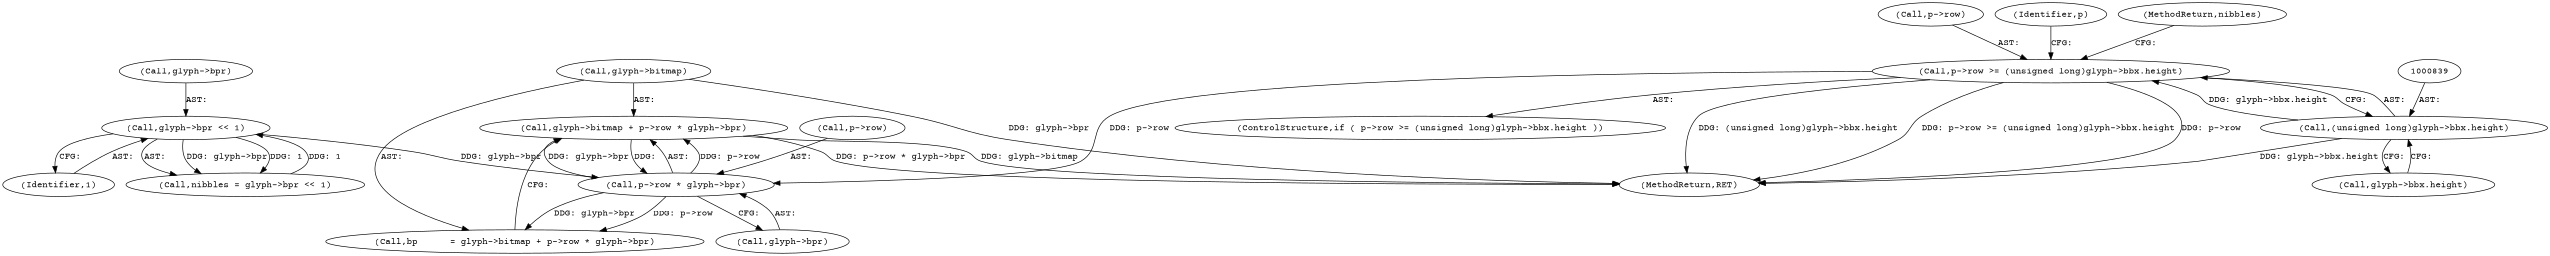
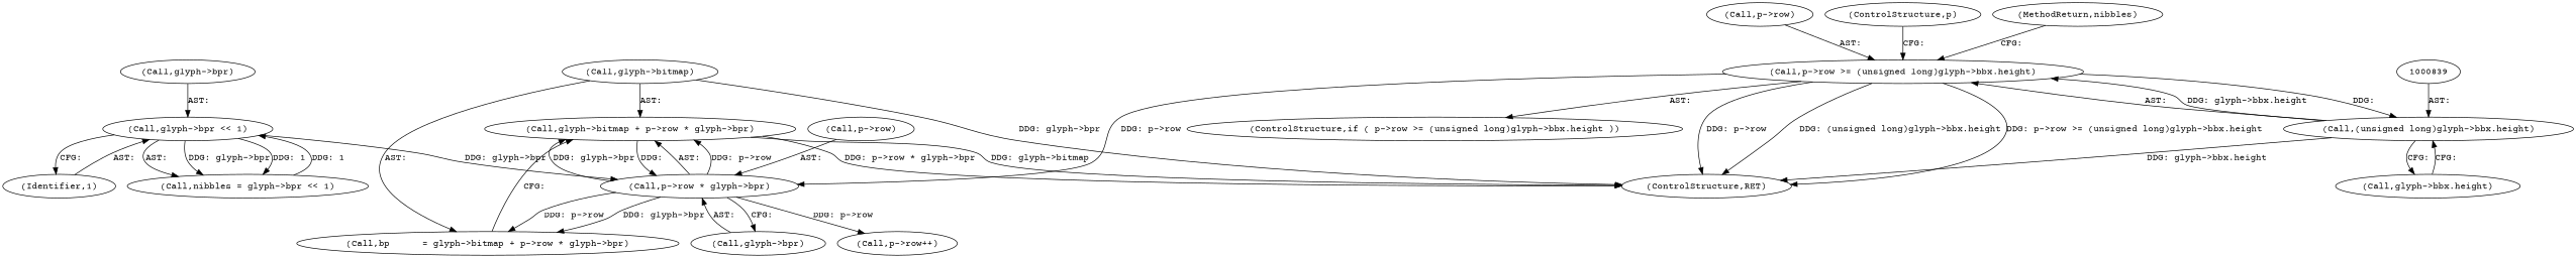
  digraph {
    fontname="Courier Prime"
    node [fontname="Courier Prime"]
    edge [fontname="Courier Prime"]
    n1 [label="(Call,glyph->bitmap + p->row * glyph->bpr)"]
    n2 [label="(Call,p->row * glyph->bpr)"]
-   n3 [label="(MethodReturn,RET)"]
+   n3 [label="(ControlStructure,RET)"]
    n4 [label="(Call,bp      = glyph->bitmap + p->row * glyph->bpr)"]
    n5 [label="(Call,glyph->bpr)"]
+   n6 [label="(Call,p->row++)"]
    n7 [label="(Call,p->row >= (unsigned long)glyph->bbx.height)"]
    n8 [label="(Call,(unsigned long)glyph->bbx.height)"]
    n9 [label="(ControlStructure,if ( p->row >= (unsigned long)glyph->bbx.height ))"]
    n10 [label="(Call,glyph->bbx.height)"]
    n11 [label="(Call,glyph->bpr << 1)"]
    n12 [label="(Identifier,1)"]
    n13 [label="(Call,nibbles = glyph->bpr << 1)"]
    n14 [label="(Call,p->row)"]
    n15 [label="(Call,glyph->bitmap)"]
    n16 [label="(Call,glyph->bpr)"]
-   n17 [label="(Identifier,p)"]
+   n17 [label="(ControlStructure,p)"]
    n18 [label="(MethodReturn,nibbles)"]
    n19 [label="(Call,p->row)"]
    n20 [label=1000839]
    n1 -> n2 [label="DDG: "]
    n1 -> n3 [label="DDG: p->row * glyph->bpr"]
    n1 -> n3 [label="DDG: glyph->bitmap"]
    n2 -> n1 [label="AST: "]
    n2 -> n1 [label="DDG: p->row"]
    n2 -> n1 [label="DDG: glyph->bpr"]
    n2 -> n4 [label="DDG: p->row"]
    n2 -> n4 [label="DDG: glyph->bpr"]
    n2 -> n5 [label="CFG: "]
+   n2 -> n6 [label="DDG: p->row"]
    n4 -> n1 [label="CFG: "]
    n5 -> n2 [label="AST: "]
    n7 -> n2 [label="DDG: p->row"]
    n7 -> n3 [label="DDG: (unsigned long)glyph->bbx.height"]
    n7 -> n3 [label="DDG: p->row >= (unsigned long)glyph->bbx.height"]
    n7 -> n3 [label="DDG: p->row"]
-   n7 -> n8 [label="CFG: "]
+   n7 -> n8 [label="DDG: "]
    n7 -> n9 [label="AST: "]
    n8 -> n3 [label="DDG: glyph->bbx.height"]
    n8 -> n7 [label="AST: "]
    n8 -> n7 [label="DDG: glyph->bbx.height"]
    n8 -> n10 [label="CFG: "]
    n10 -> n8 [label="CFG: "]
    n11 -> n2 [label="DDG: glyph->bpr"]
    n11 -> n12 [label="CFG: "]
    n11 -> n13 [label="AST: "]
    n11 -> n13 [label="DDG: glyph->bpr"]
    n11 -> n13 [label="DDG: 1"]
    n12 -> n11 [label="AST: "]
    n13 -> n11 [label="DDG: 1"]
    n14 -> n7 [label="AST: "]
    n15 -> n1 [label="AST: "]
    n15 -> n3 [label="DDG: glyph->bpr"]
    n15 -> n4 [label="AST: "]
    n16 -> n11 [label="AST: "]
    n17 -> n7 [label="CFG: "]
    n18 -> n7 [label="CFG: "]
    n19 -> n2 [label="AST: "]
    n20 -> n8 [label="AST: "]
  }
